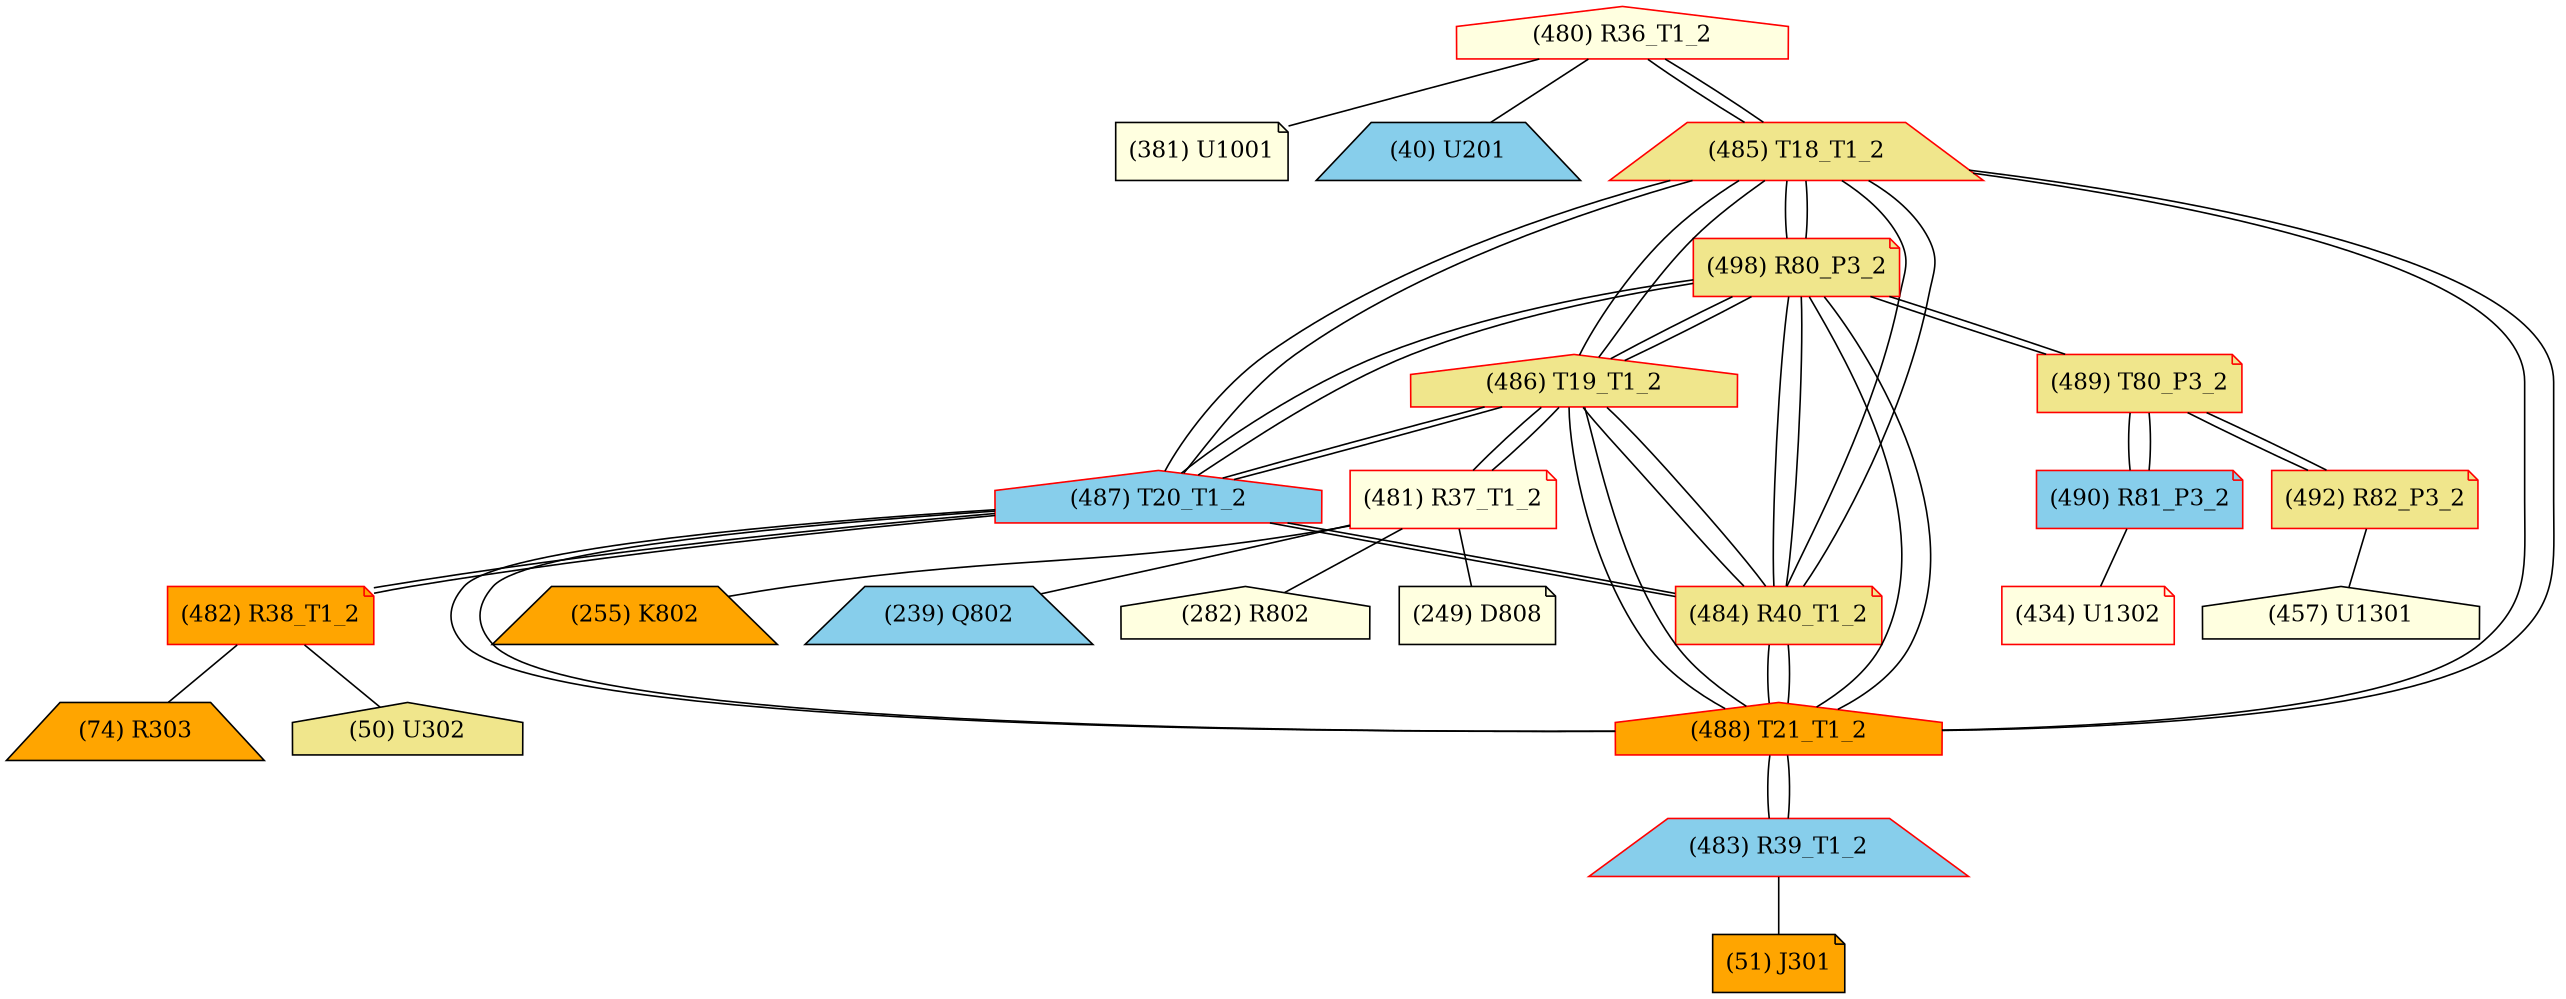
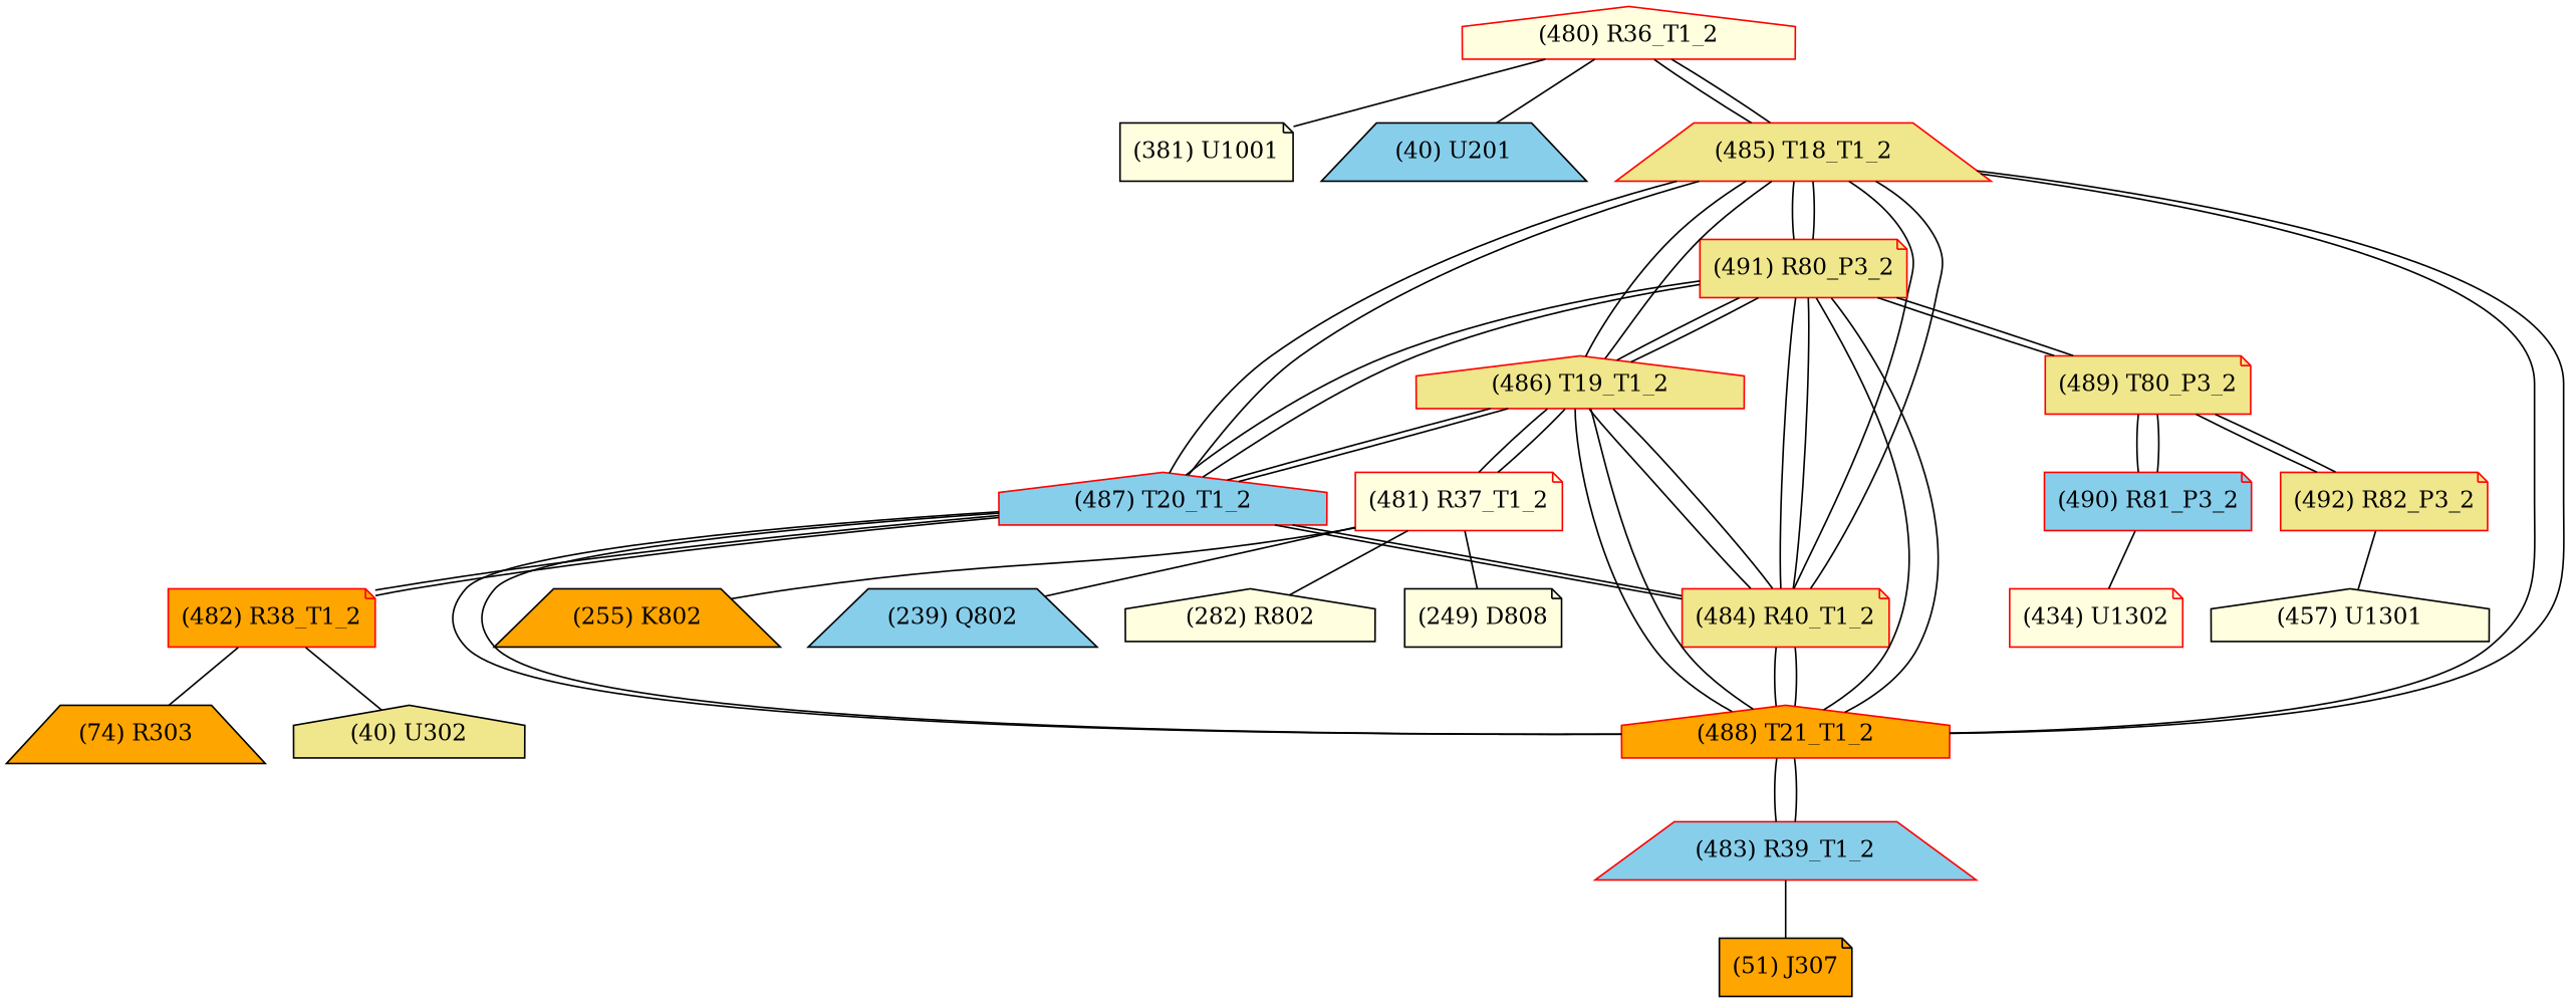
  graph {
    node [color=red fillcolor=lightyellow shape=note style=filled]
    n1 [label="(480) R36_T1_2" shape=house]
    n2 [label="(381) U1001" color=""]
    n3 [fillcolor=skyblue label="(40) U201" shape=trapezium color=""]
    n4 [fillcolor=khaki label="(485) T18_T1_2" shape=trapezium]
    n5 [fillcolor=khaki label="(486) T19_T1_2" shape=house]
    n6 [fillcolor=skyblue label="(487) T20_T1_2" shape=house]
    n7 [fillcolor=orange label="(488) T21_T1_2" shape=house]
    n8 [fillcolor=khaki label="(484) R40_T1_2"]
-   n9 [fillcolor=khaki label="(498) R80_P3_2"]
+   n9 [fillcolor=khaki label="(491) R80_P3_2"]
    n10 [label="(481) R37_T1_2"]
    n11 [fillcolor=orange label="(482) R38_T1_2"]
    n12 [fillcolor=skyblue label="(483) R39_T1_2" shape=trapezium]
    n13 [fillcolor=khaki label="(489) T80_P3_2"]
    n14 [label="(249) D808" color=""]
    n15 [fillcolor=orange label="(255) K802" shape=trapezium color=""]
    n16 [fillcolor=skyblue label="(239) Q802" shape=trapezium color=""]
    n17 [label="(282) R802" shape=house color=""]
-   n18 [fillcolor=khaki label="(50) U302" shape=house color=""]
+   n18 [fillcolor=khaki label="(40) U302" shape=house color=""]
    n19 [fillcolor=orange label="(74) R303" shape=trapezium color=""]
-   n20 [fillcolor=orange label="(51) J301" color=""]
+   n20 [fillcolor=orange label="(51) J307" color=""]
    n21 [fillcolor=skyblue label="(490) R81_P3_2"]
    n22 [fillcolor=khaki label="(492) R82_P3_2"]
    n23 [label="(434) U1302"]
    n24 [label="(457) U1301" shape=house color=""]
    n1 -- n2
    n1 -- n3
    n1 -- n4
    n4 -- n1
    n4 -- n5
    n4 -- n6
    n4 -- n7
    n4 -- n8
    n4 -- n9
    n5 -- n4
    n5 -- n6
    n5 -- n7
    n5 -- n8
    n5 -- n9
    n5 -- n10
    n6 -- n4
    n6 -- n5
    n6 -- n7
    n6 -- n8
    n6 -- n9
    n6 -- n11
    n7 -- n4
    n7 -- n5
    n7 -- n6
    n7 -- n8
    n7 -- n9
    n7 -- n12
    n8 -- n4
    n8 -- n5
    n8 -- n6
    n8 -- n7
    n8 -- n9
    n9 -- n4
    n9 -- n5
    n9 -- n6
    n9 -- n7
    n9 -- n8
    n9 -- n13
    n10 -- n5
    n10 -- n14
    n10 -- n15
    n10 -- n16
    n10 -- n17
    n11 -- n6
    n11 -- n18
    n11 -- n19
    n12 -- n7
    n12 -- n20
    n13 -- n9
    n13 -- n21
    n13 -- n22
    n21 -- n13
    n21 -- n23
    n22 -- n13
    n22 -- n24
  }
